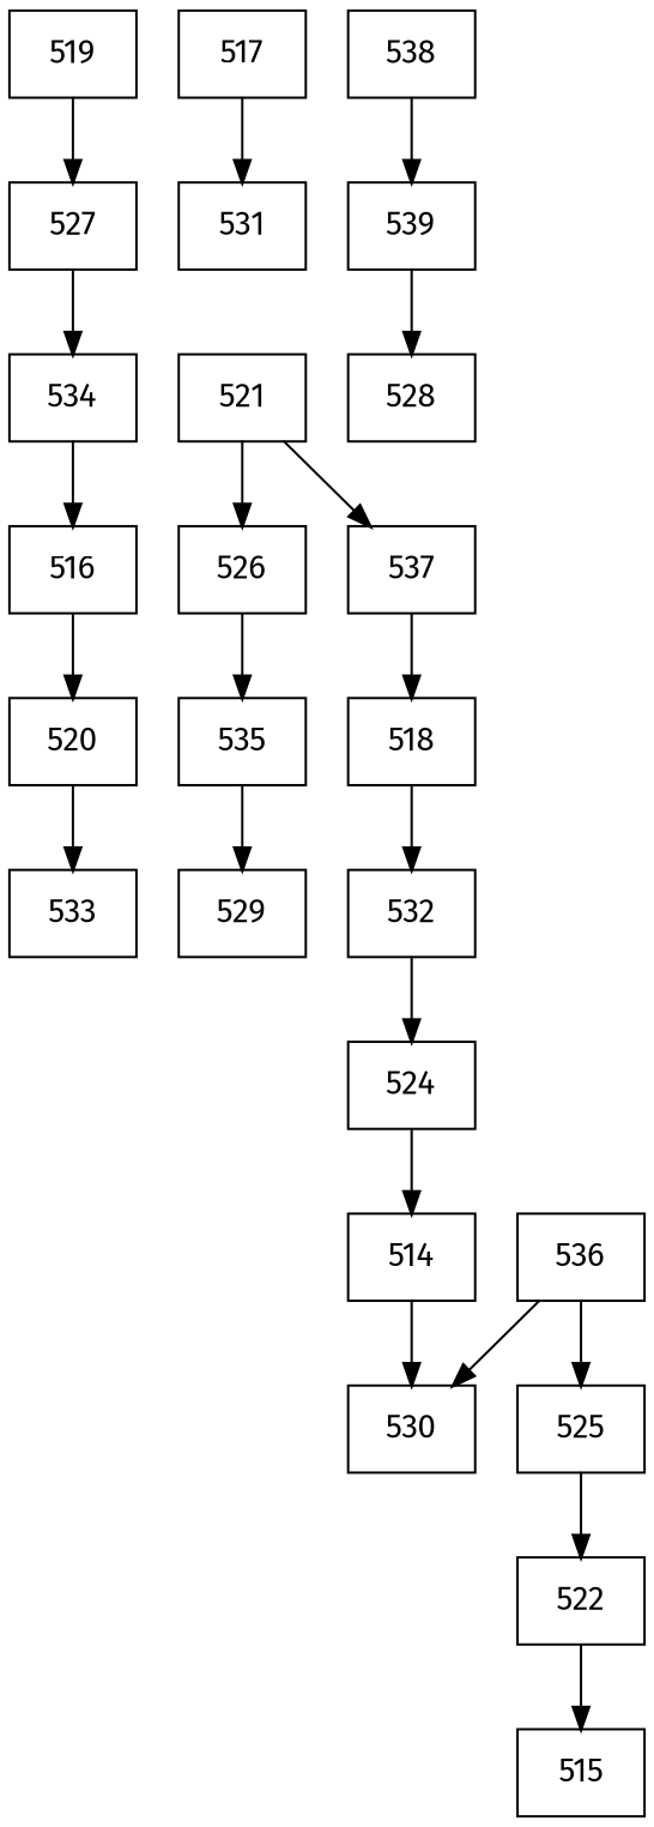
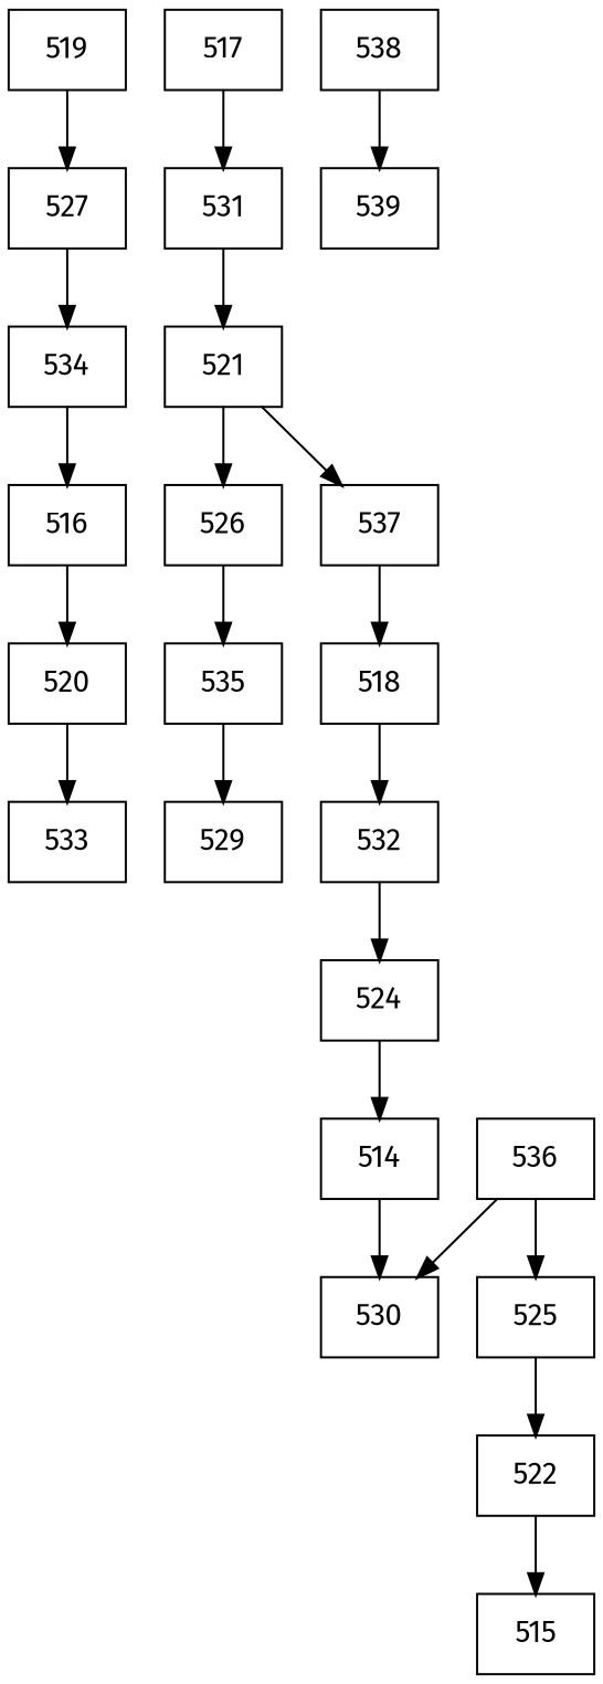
  digraph {
    fontname="Fira Sans"
    node [fontname="Fira Sans" shape=record]
    edge [fontname="Fira Sans"]
    n1 [label="{519}"]
    n2 [label="{527}"]
    n3 [label="{534}"]
    n4 [label="{516}"]
    n5 [label="{520}"]
    n6 [label="{533}"]
    n7 [label="{517}"]
    n8 [label="{531}"]
    n9 [label="{521}"]
    n10 [label="{526}"]
    n11 [label="{537}"]
    n12 [label="{535}"]
    n13 [label="{529}"]
    n14 [label="{518}"]
    n15 [label="{532}"]
    n16 [label="{524}"]
    n17 [label="{514}"]
    n18 [label="{530}"]
    n19 [label="{536}"]
    n20 [label="{525}"]
    n21 [label="{522}"]
    n22 [label="{515}"]
    n23 [label="{538}"]
    n24 [label="{539}"]
-   n25 [label="{528}"]
    n1 -> n2
    n2 -> n3
    n3 -> n4
    n4 -> n5
    n5 -> n6
    n7 -> n8
+   n8 -> n9
    n9 -> n10
    n9 -> n11
    n10 -> n12
    n11 -> n14
    n12 -> n13
    n14 -> n15
    n15 -> n16
    n16 -> n17
    n17 -> n18
    n19 -> n18
    n19 -> n20
    n20 -> n21
    n21 -> n22
    n23 -> n24
-   n24 -> n25
  }
